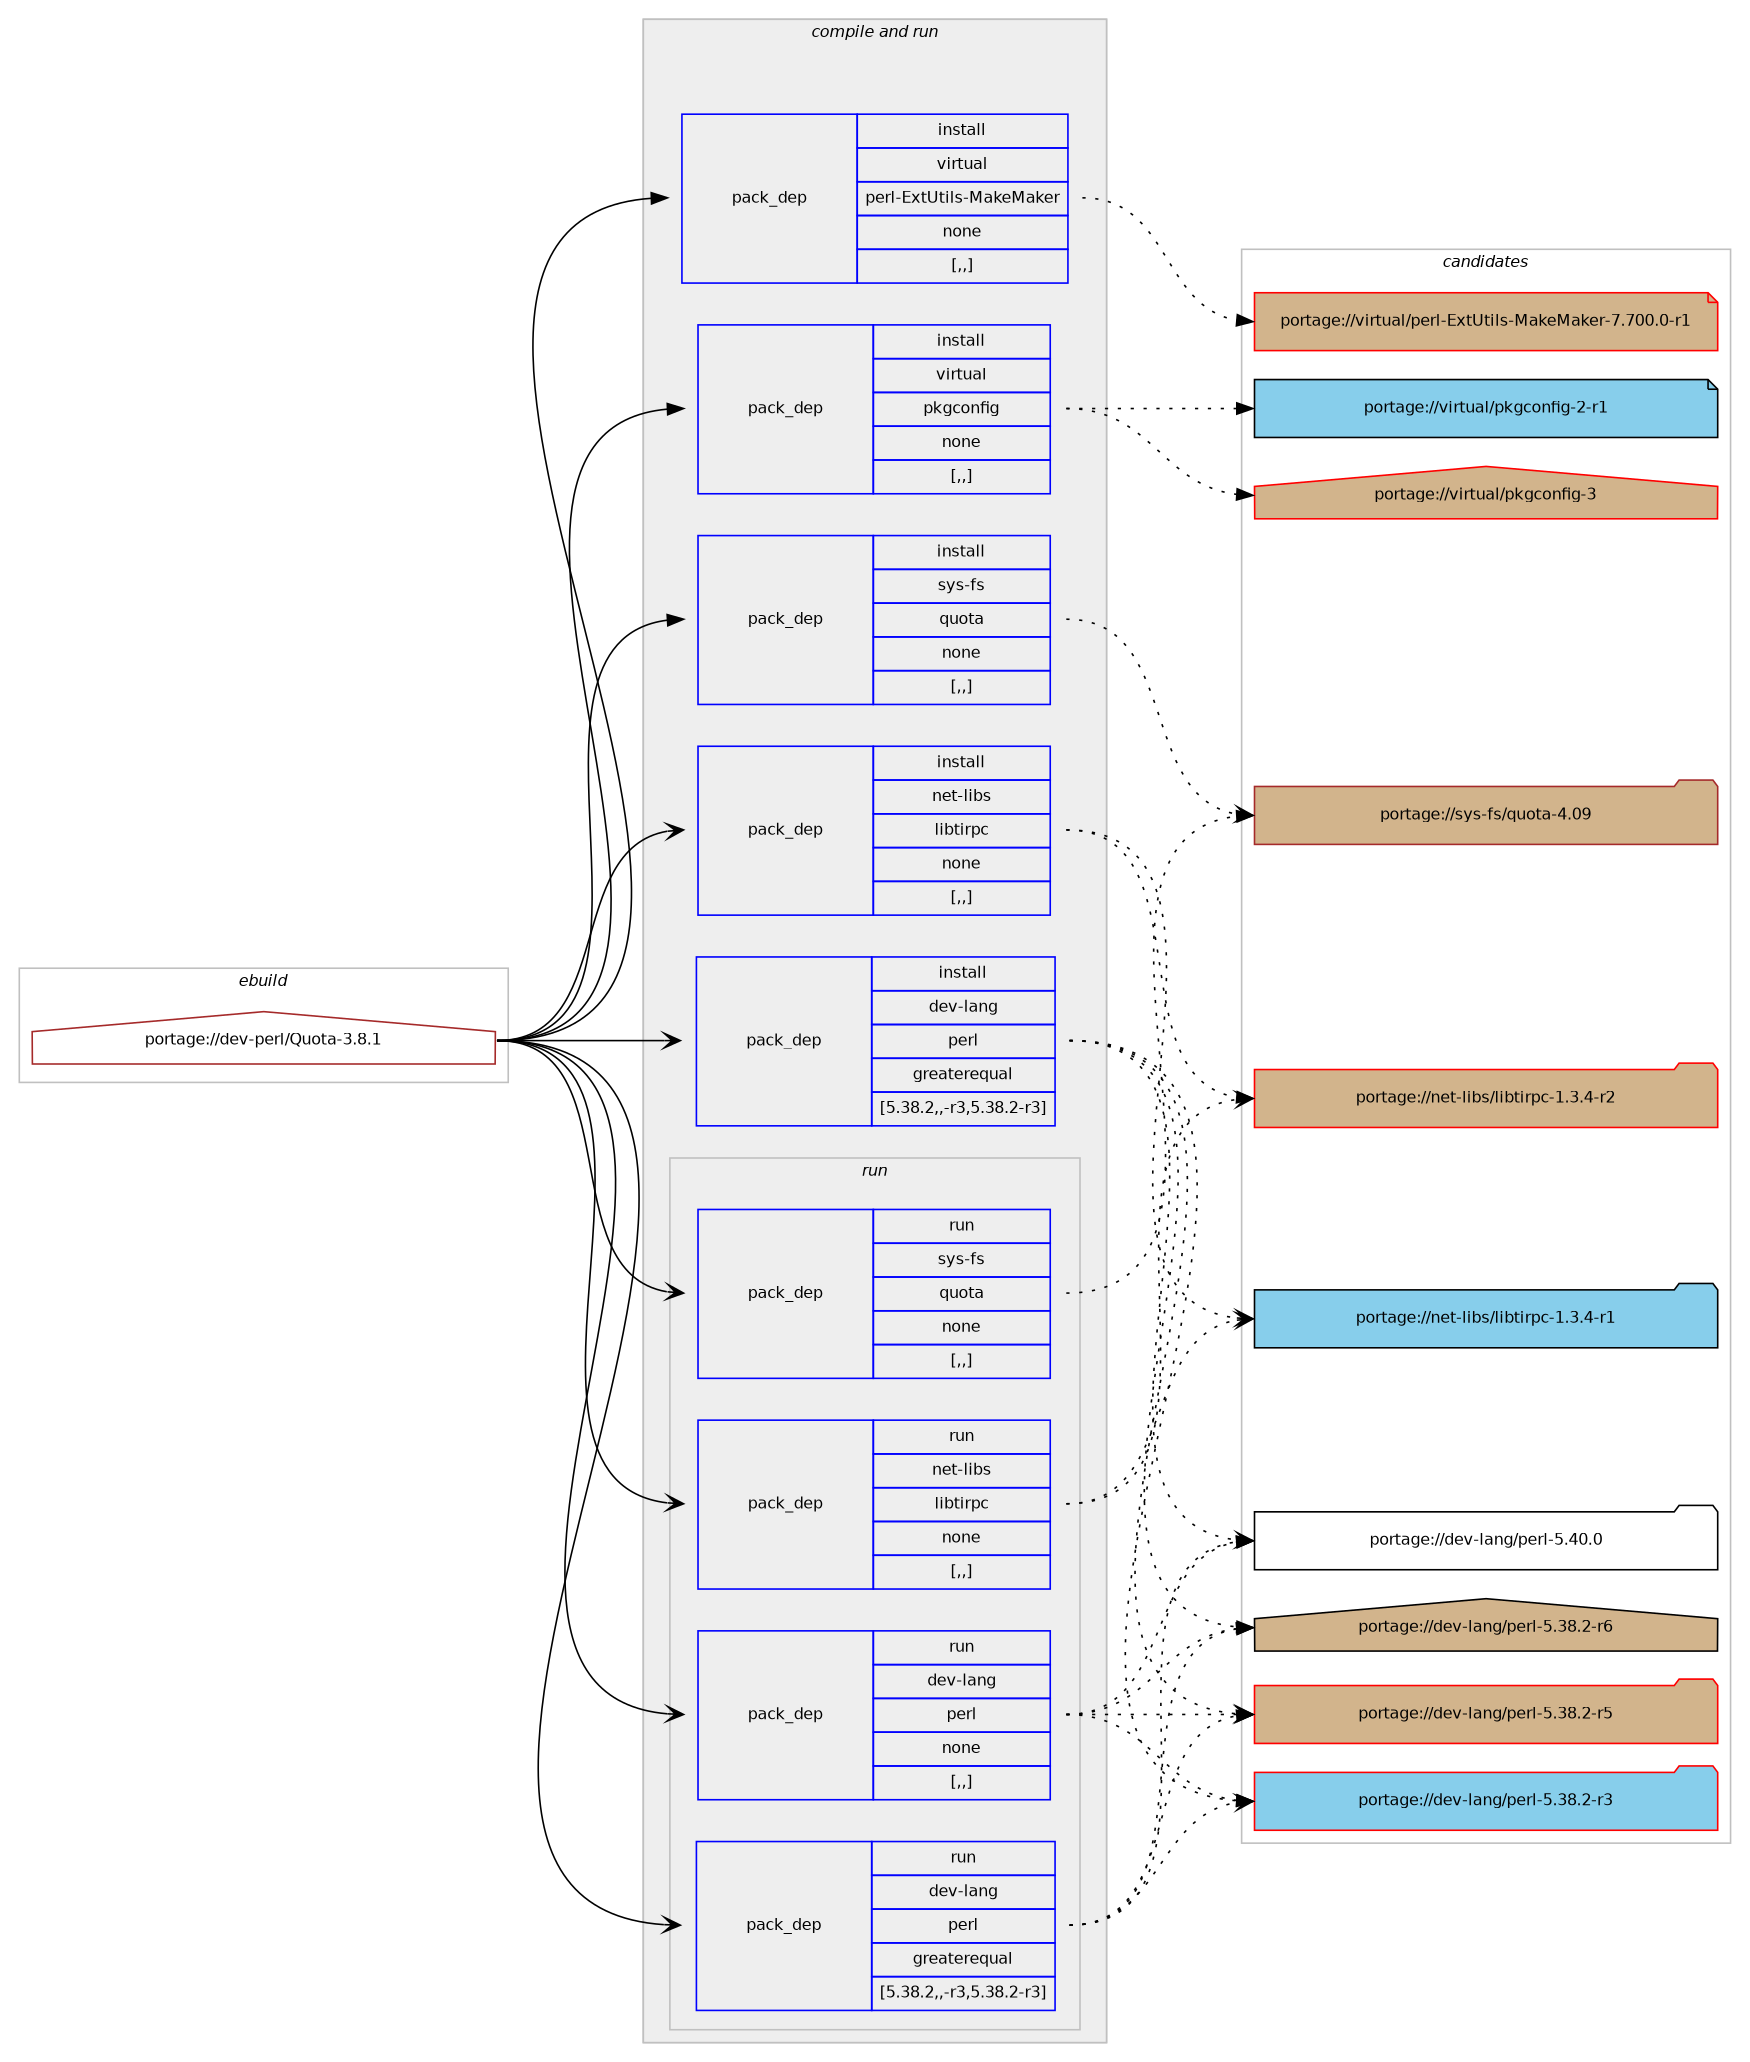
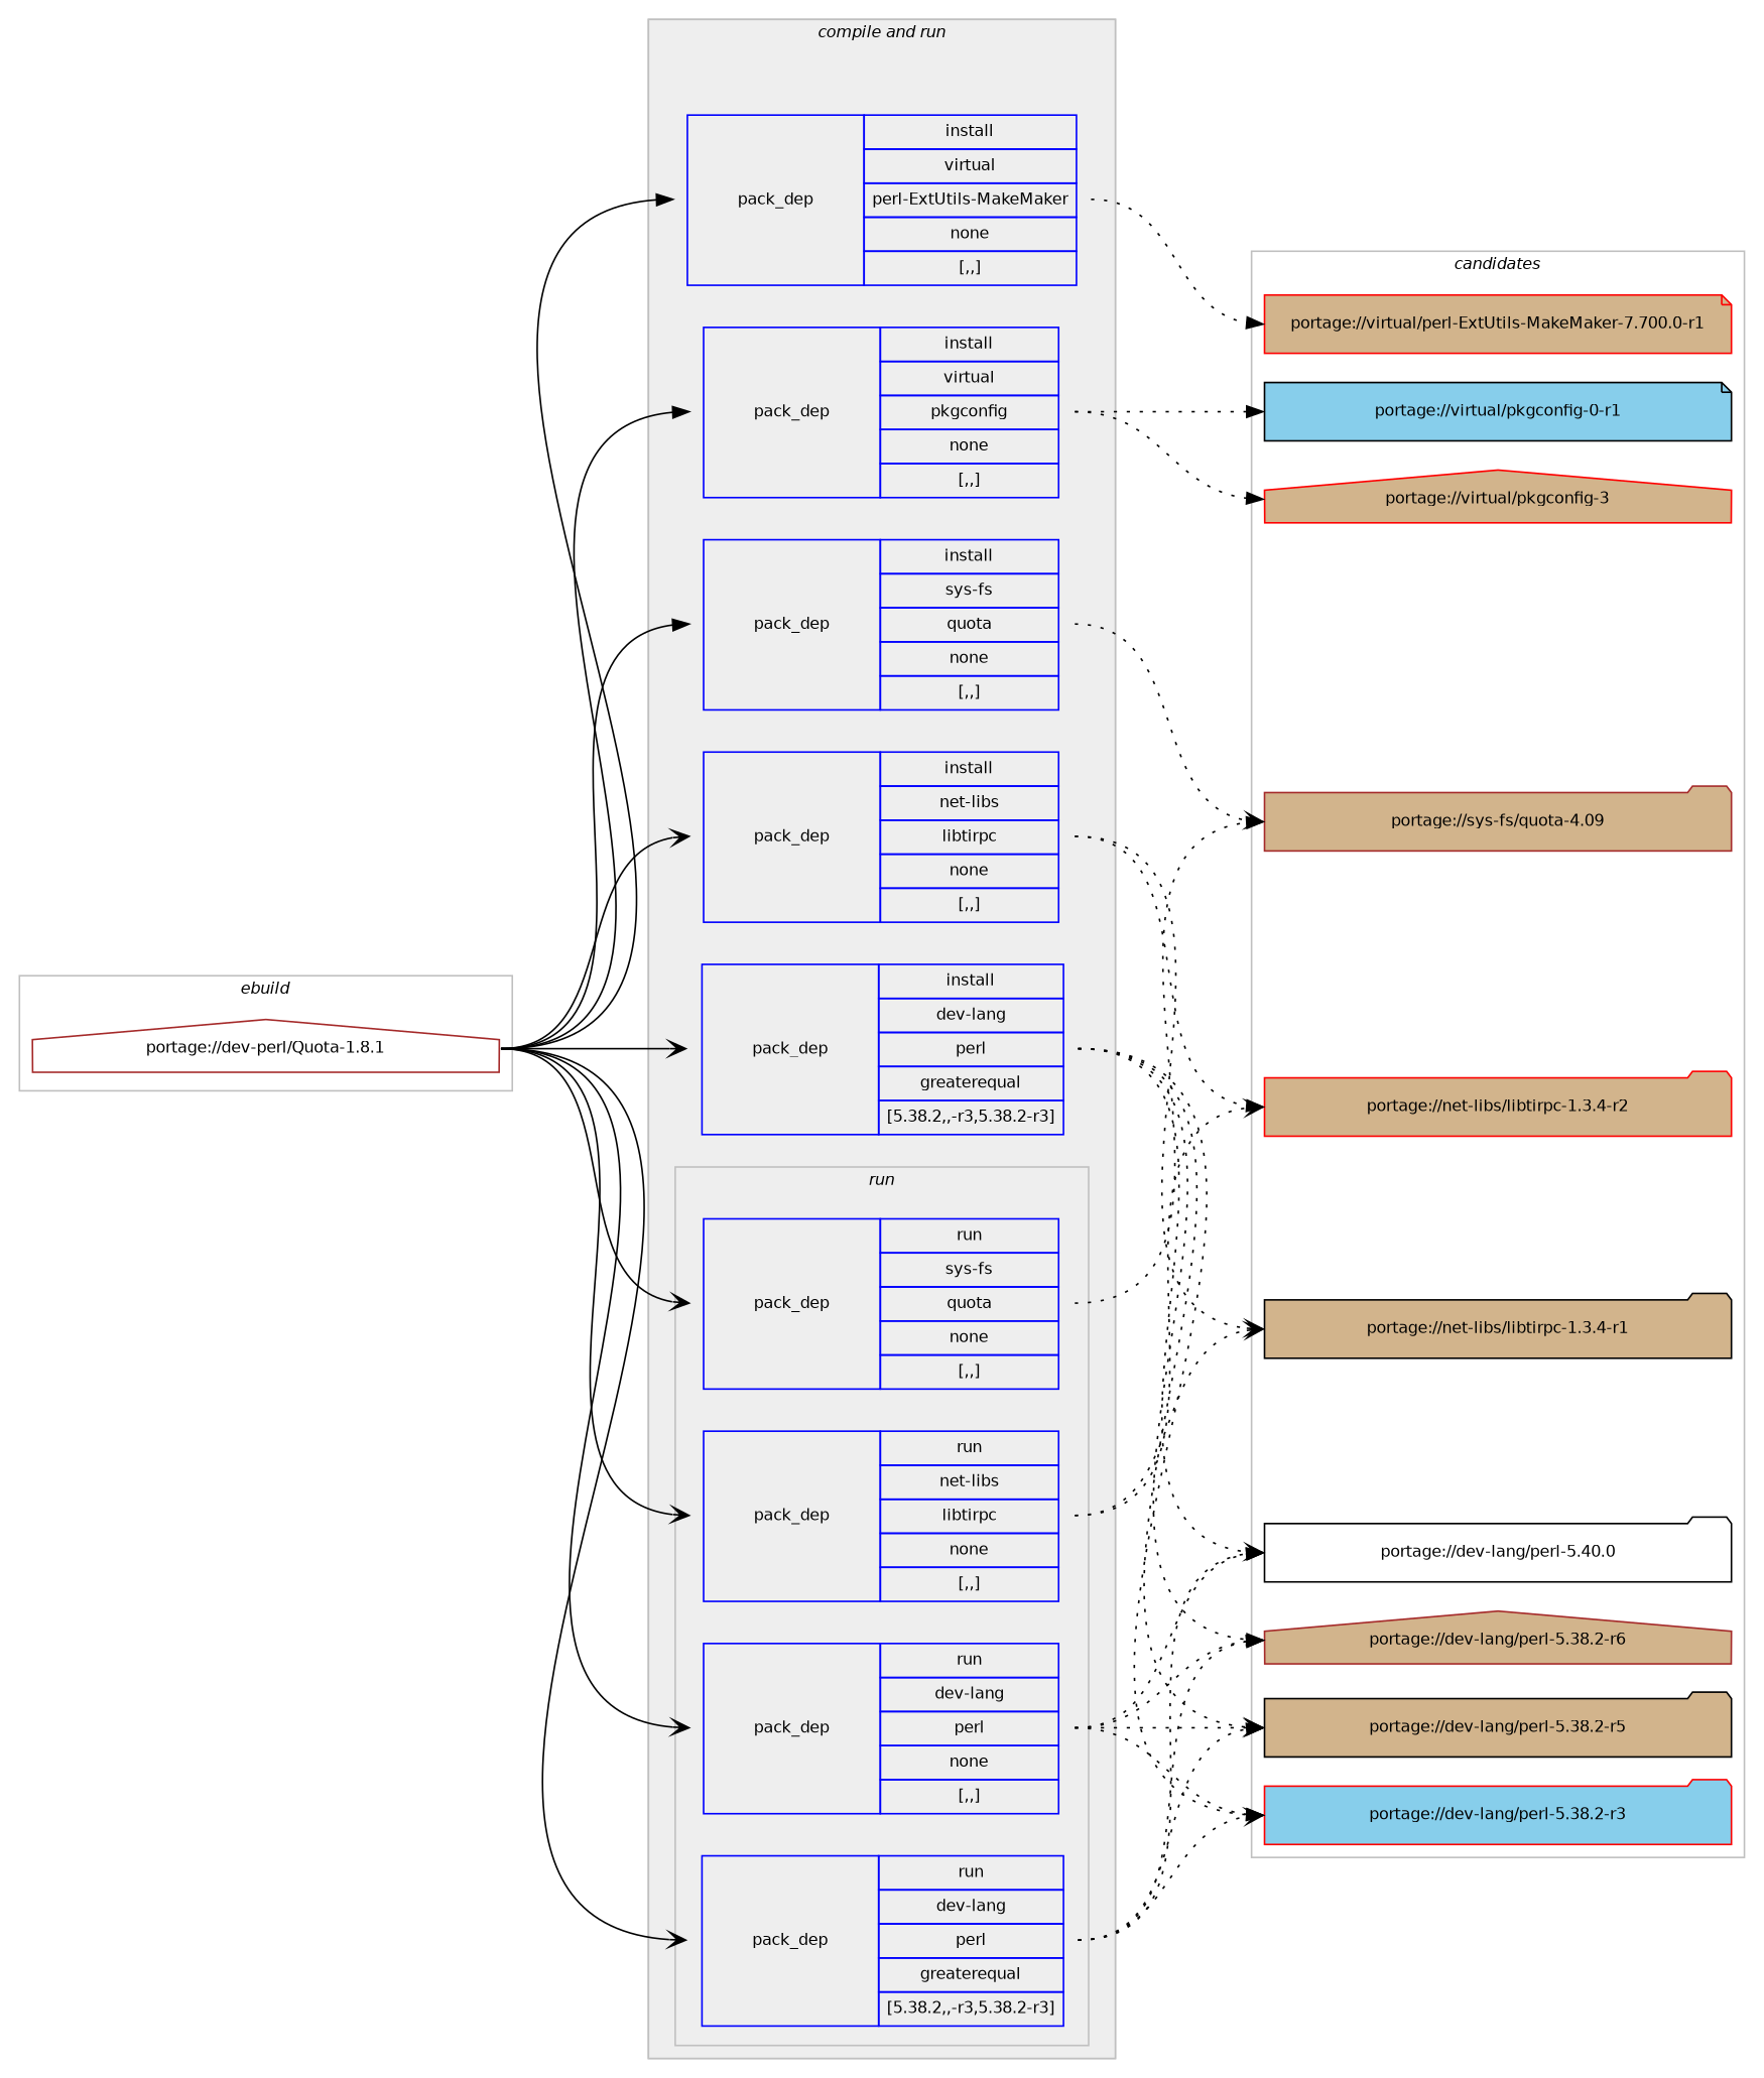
  digraph {
    compound=true
    concentrate=true
    fontname=Helvetica
    fontsize=10
    newrank=true
    rankdir=LR
    ranksep=1.5
    node [color=blue fontname=Helvetica fontsize=10 shape=none style=filled]
    edge [arrowhead=normal headport=w style=dotted tailport=e weight=100]
-   n1 [color=brown fillcolor=white label="portage://dev-perl/Quota-3.8.1" shape=house width=4]
+   n1 [color=brown fillcolor=white label="portage://dev-perl/Quota-1.8.1" shape=house width=4]
    n2 [label=<<TABLE BORDER="0" CELLBORDER="1" CELLSPACING="0" CELLPADDING="4" WIDTH="220"><TR><TD ROWSPAN="6" CELLPADDING="30">pack_dep</TD></TR><TR><TD WIDTH="110">install</TD></TR><TR><TD>dev-lang</TD></TR><TR><TD>perl</TD></TR><TR><TD>greaterequal</TD></TR><TR><TD>[5.38.2,,-r3,5.38.2-r3]</TD></TR></TABLE>> style=""]
    n3 [label=<<TABLE BORDER="0" CELLBORDER="1" CELLSPACING="0" CELLPADDING="4" WIDTH="220"><TR><TD ROWSPAN="6" CELLPADDING="30">pack_dep</TD></TR><TR><TD WIDTH="110">install</TD></TR><TR><TD>net-libs</TD></TR><TR><TD>libtirpc</TD></TR><TR><TD>none</TD></TR><TR><TD>[,,]</TD></TR></TABLE>> style=""]
    n4 [label=<<TABLE BORDER="0" CELLBORDER="1" CELLSPACING="0" CELLPADDING="4" WIDTH="220"><TR><TD ROWSPAN="6" CELLPADDING="30">pack_dep</TD></TR><TR><TD WIDTH="110">install</TD></TR><TR><TD>sys-fs</TD></TR><TR><TD>quota</TD></TR><TR><TD>none</TD></TR><TR><TD>[,,]</TD></TR></TABLE>> style=""]
    n5 [label=<<TABLE BORDER="0" CELLBORDER="1" CELLSPACING="0" CELLPADDING="4" WIDTH="220"><TR><TD ROWSPAN="6" CELLPADDING="30">pack_dep</TD></TR><TR><TD WIDTH="110">install</TD></TR><TR><TD>virtual</TD></TR><TR><TD>perl-ExtUtils-MakeMaker</TD></TR><TR><TD>none</TD></TR><TR><TD>[,,]</TD></TR></TABLE>> style=""]
    n6 [label=<<TABLE BORDER="0" CELLBORDER="1" CELLSPACING="0" CELLPADDING="4" WIDTH="220"><TR><TD ROWSPAN="6" CELLPADDING="30">pack_dep</TD></TR><TR><TD WIDTH="110">install</TD></TR><TR><TD>virtual</TD></TR><TR><TD>pkgconfig</TD></TR><TR><TD>none</TD></TR><TR><TD>[,,]</TD></TR></TABLE>> style=""]
    n7 [label=<<TABLE BORDER="0" CELLBORDER="1" CELLSPACING="0" CELLPADDING="4" WIDTH="220"><TR><TD ROWSPAN="6" CELLPADDING="30">pack_dep</TD></TR><TR><TD WIDTH="110">run</TD></TR><TR><TD>dev-lang</TD></TR><TR><TD>perl</TD></TR><TR><TD>greaterequal</TD></TR><TR><TD>[5.38.2,,-r3,5.38.2-r3]</TD></TR></TABLE>> style=""]
    n8 [label=<<TABLE BORDER="0" CELLBORDER="1" CELLSPACING="0" CELLPADDING="4" WIDTH="220"><TR><TD ROWSPAN="6" CELLPADDING="30">pack_dep</TD></TR><TR><TD WIDTH="110">run</TD></TR><TR><TD>dev-lang</TD></TR><TR><TD>perl</TD></TR><TR><TD>none</TD></TR><TR><TD>[,,]</TD></TR></TABLE>> style=""]
    n9 [label=<<TABLE BORDER="0" CELLBORDER="1" CELLSPACING="0" CELLPADDING="4" WIDTH="220"><TR><TD ROWSPAN="6" CELLPADDING="30">pack_dep</TD></TR><TR><TD WIDTH="110">run</TD></TR><TR><TD>net-libs</TD></TR><TR><TD>libtirpc</TD></TR><TR><TD>none</TD></TR><TR><TD>[,,]</TD></TR></TABLE>> style=""]
    n10 [label=<<TABLE BORDER="0" CELLBORDER="1" CELLSPACING="0" CELLPADDING="4" WIDTH="220"><TR><TD ROWSPAN="6" CELLPADDING="30">pack_dep</TD></TR><TR><TD WIDTH="110">run</TD></TR><TR><TD>sys-fs</TD></TR><TR><TD>quota</TD></TR><TR><TD>none</TD></TR><TR><TD>[,,]</TD></TR></TABLE>> style=""]
    n11 [color=black fillcolor=white label="portage://dev-lang/perl-5.40.0" shape=folder width=4]
-   n12 [color=black fillcolor=tan label="portage://dev-lang/perl-5.38.2-r6" shape=house width=4]
-   n13 [color=red fillcolor=tan label="portage://dev-lang/perl-5.38.2-r5" shape=folder width=4]
+   n12 [color=brown fillcolor=tan label="portage://dev-lang/perl-5.38.2-r6" shape=house width=4]
+   n13 [color=black fillcolor=tan label="portage://dev-lang/perl-5.38.2-r5" shape=folder width=4]
    n14 [color=red fillcolor=skyblue label="portage://dev-lang/perl-5.38.2-r3" shape=folder width=4]
    n15 [color=red fillcolor=tan label="portage://net-libs/libtirpc-1.3.4-r2" shape=folder width=4]
-   n16 [color=black fillcolor=skyblue label="portage://net-libs/libtirpc-1.3.4-r1" shape=folder width=4]
+   n16 [color=black fillcolor=tan label="portage://net-libs/libtirpc-1.3.4-r1" shape=folder width=4]
    n17 [color=brown fillcolor=tan label="portage://sys-fs/quota-4.09" shape=folder width=4]
    n18 [color=red fillcolor=tan label="portage://virtual/perl-ExtUtils-MakeMaker-7.700.0-r1" shape=note width=4]
    n19 [color=red fillcolor=tan label="portage://virtual/pkgconfig-3" shape=house width=4]
-   n20 [color=black fillcolor=skyblue label="portage://virtual/pkgconfig-2-r1" shape=note width=4]
+   n20 [color=black fillcolor=skyblue label="portage://virtual/pkgconfig-0-r1" shape=note width=4]
    subgraph cluster_1 {
      color=gray
      label=<<i>dependencies</i>>
      subgraph cluster_2 {
        color=gray
        fillcolor="#eeeeee"
        label=<<i>compile</i>>
        style=filled
        subgraph sub_3 {
          color=gray
          fillcolor="#eeeeee"
          label=<<i>compile</i>>
          style=filled
          n2
        }
        subgraph sub_4 {
          color=gray
          fillcolor="#eeeeee"
          label=<<i>compile</i>>
          style=filled
          n3
        }
        subgraph sub_5 {
          color=gray
          fillcolor="#eeeeee"
          label=<<i>compile</i>>
          style=filled
          n4
        }
        subgraph sub_6 {
          color=gray
          fillcolor="#eeeeee"
          label=<<i>compile</i>>
          style=filled
          n5
        }
        subgraph sub_7 {
          color=gray
          fillcolor="#eeeeee"
          label=<<i>compile</i>>
          style=filled
          n6
        }
      }
      subgraph cluster_8 {
        color=gray
        fillcolor="#eeeeee"
        label=<<i>compile and run</i>>
        style=filled
      }
      subgraph cluster_9 {
        color=gray
        fillcolor="#eeeeee"
        label=<<i>run</i>>
        style=filled
        subgraph sub_10 {
          color=gray
          fillcolor="#eeeeee"
          label=<<i>run</i>>
          style=filled
          n7
        }
        subgraph sub_11 {
          color=gray
          fillcolor="#eeeeee"
          label=<<i>run</i>>
          style=filled
          n8
        }
        subgraph sub_12 {
          color=gray
          fillcolor="#eeeeee"
          label=<<i>run</i>>
          style=filled
          n9
        }
        subgraph sub_13 {
          color=gray
          fillcolor="#eeeeee"
          label=<<i>run</i>>
          style=filled
          n10
        }
      }
    }
    subgraph cluster_14 {
      color=gray
      label=<<i>ebuild</i>>
      n1
    }
    subgraph cluster_15 {
      color=gray
      label=<<i>candidates</i>>
      rank=same
      subgraph sub_16 {
        color=black
        label=<<i>candidates</i>>
        nodesep=1
        rank=same
        n11
        n12
        n13
        n14
      }
      subgraph sub_17 {
        color=black
        label=<<i>candidates</i>>
        nodesep=1
        rank=same
        n15
        n16
      }
      subgraph sub_18 {
        color=black
        label=<<i>candidates</i>>
        nodesep=1
        rank=same
        n17
      }
      subgraph sub_19 {
        color=black
        label=<<i>candidates</i>>
        nodesep=1
        rank=same
        n18
      }
      subgraph sub_20 {
        color=black
        label=<<i>candidates</i>>
        nodesep=1
        rank=same
        n19
        n20
      }
      subgraph sub_21 {
        color=black
        label=<<i>candidates</i>>
        nodesep=1
        rank=same
        n11
        n12
        n13
        n14
      }
      subgraph sub_22 {
        color=black
        label=<<i>candidates</i>>
        nodesep=1
        rank=same
        n11
        n12
        n13
        n14
      }
      subgraph sub_23 {
        color=black
        label=<<i>candidates</i>>
        nodesep=1
        rank=same
        n15
        n16
      }
      subgraph sub_24 {
        color=black
        label=<<i>candidates</i>>
        nodesep=1
        rank=same
        n17
      }
    }
    n1 -> n2 [arrowhead=vee style=solid weight=20]
    n1 -> n3 [arrowhead=vee style=solid weight=20]
    n1 -> n4 [style=solid weight=20]
    n1 -> n5 [style=solid weight=20]
    n1 -> n6 [style=solid weight=20]
    n1 -> n7 [arrowhead=vee style=solid weight=20]
    n1 -> n8 [arrowhead=vee style=solid weight=20]
    n1 -> n9 [arrowhead=vee style=solid weight=20]
    n1 -> n10 [arrowhead=vee style=solid weight=20]
    n2 -> n11 [arrowhead=vee]
    n2 -> n12
    n2 -> n13 [arrowhead=vee]
    n2 -> n14
    n3 -> n15
    n3 -> n16 [arrowhead=vee]
    n4 -> n17 [arrowhead=vee]
    n5 -> n18
    n6 -> n19
    n6 -> n20
    n7 -> n11
    n7 -> n12
    n7 -> n13
    n7 -> n14 [arrowhead=vee]
    n8 -> n11
    n8 -> n12
    n8 -> n13 [arrowhead=vee]
    n8 -> n14
    n9 -> n15 [arrowhead=vee]
    n9 -> n16 [arrowhead=vee]
    n10 -> n17
  }
